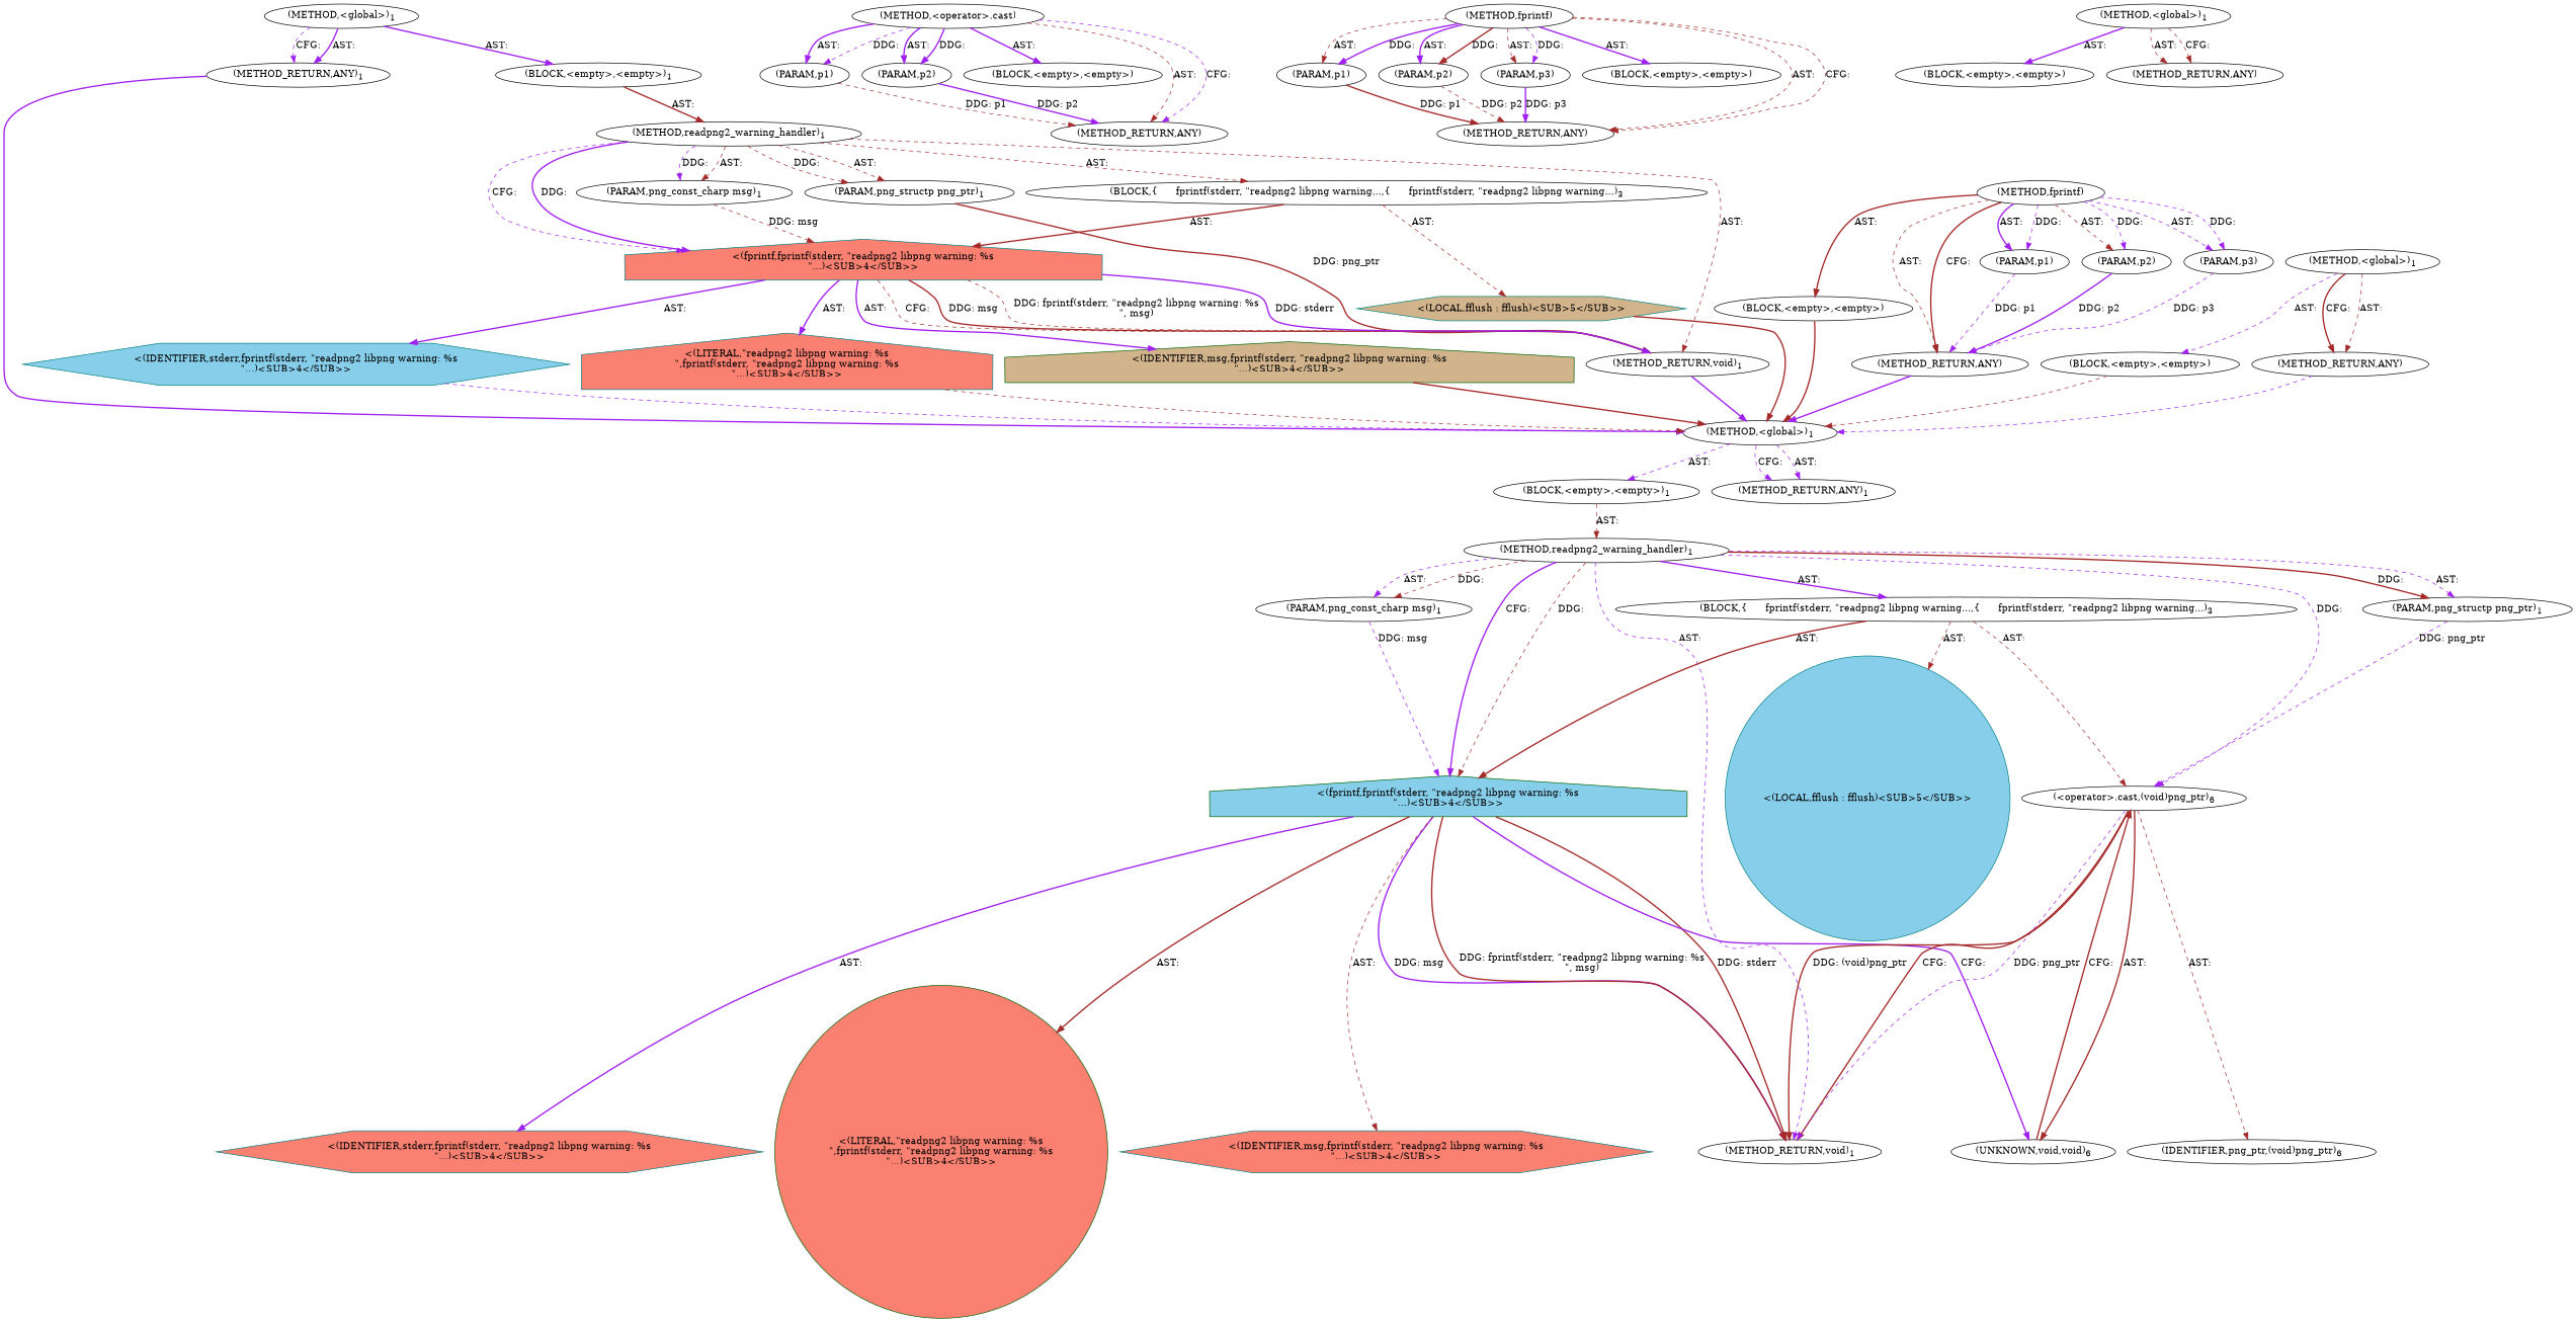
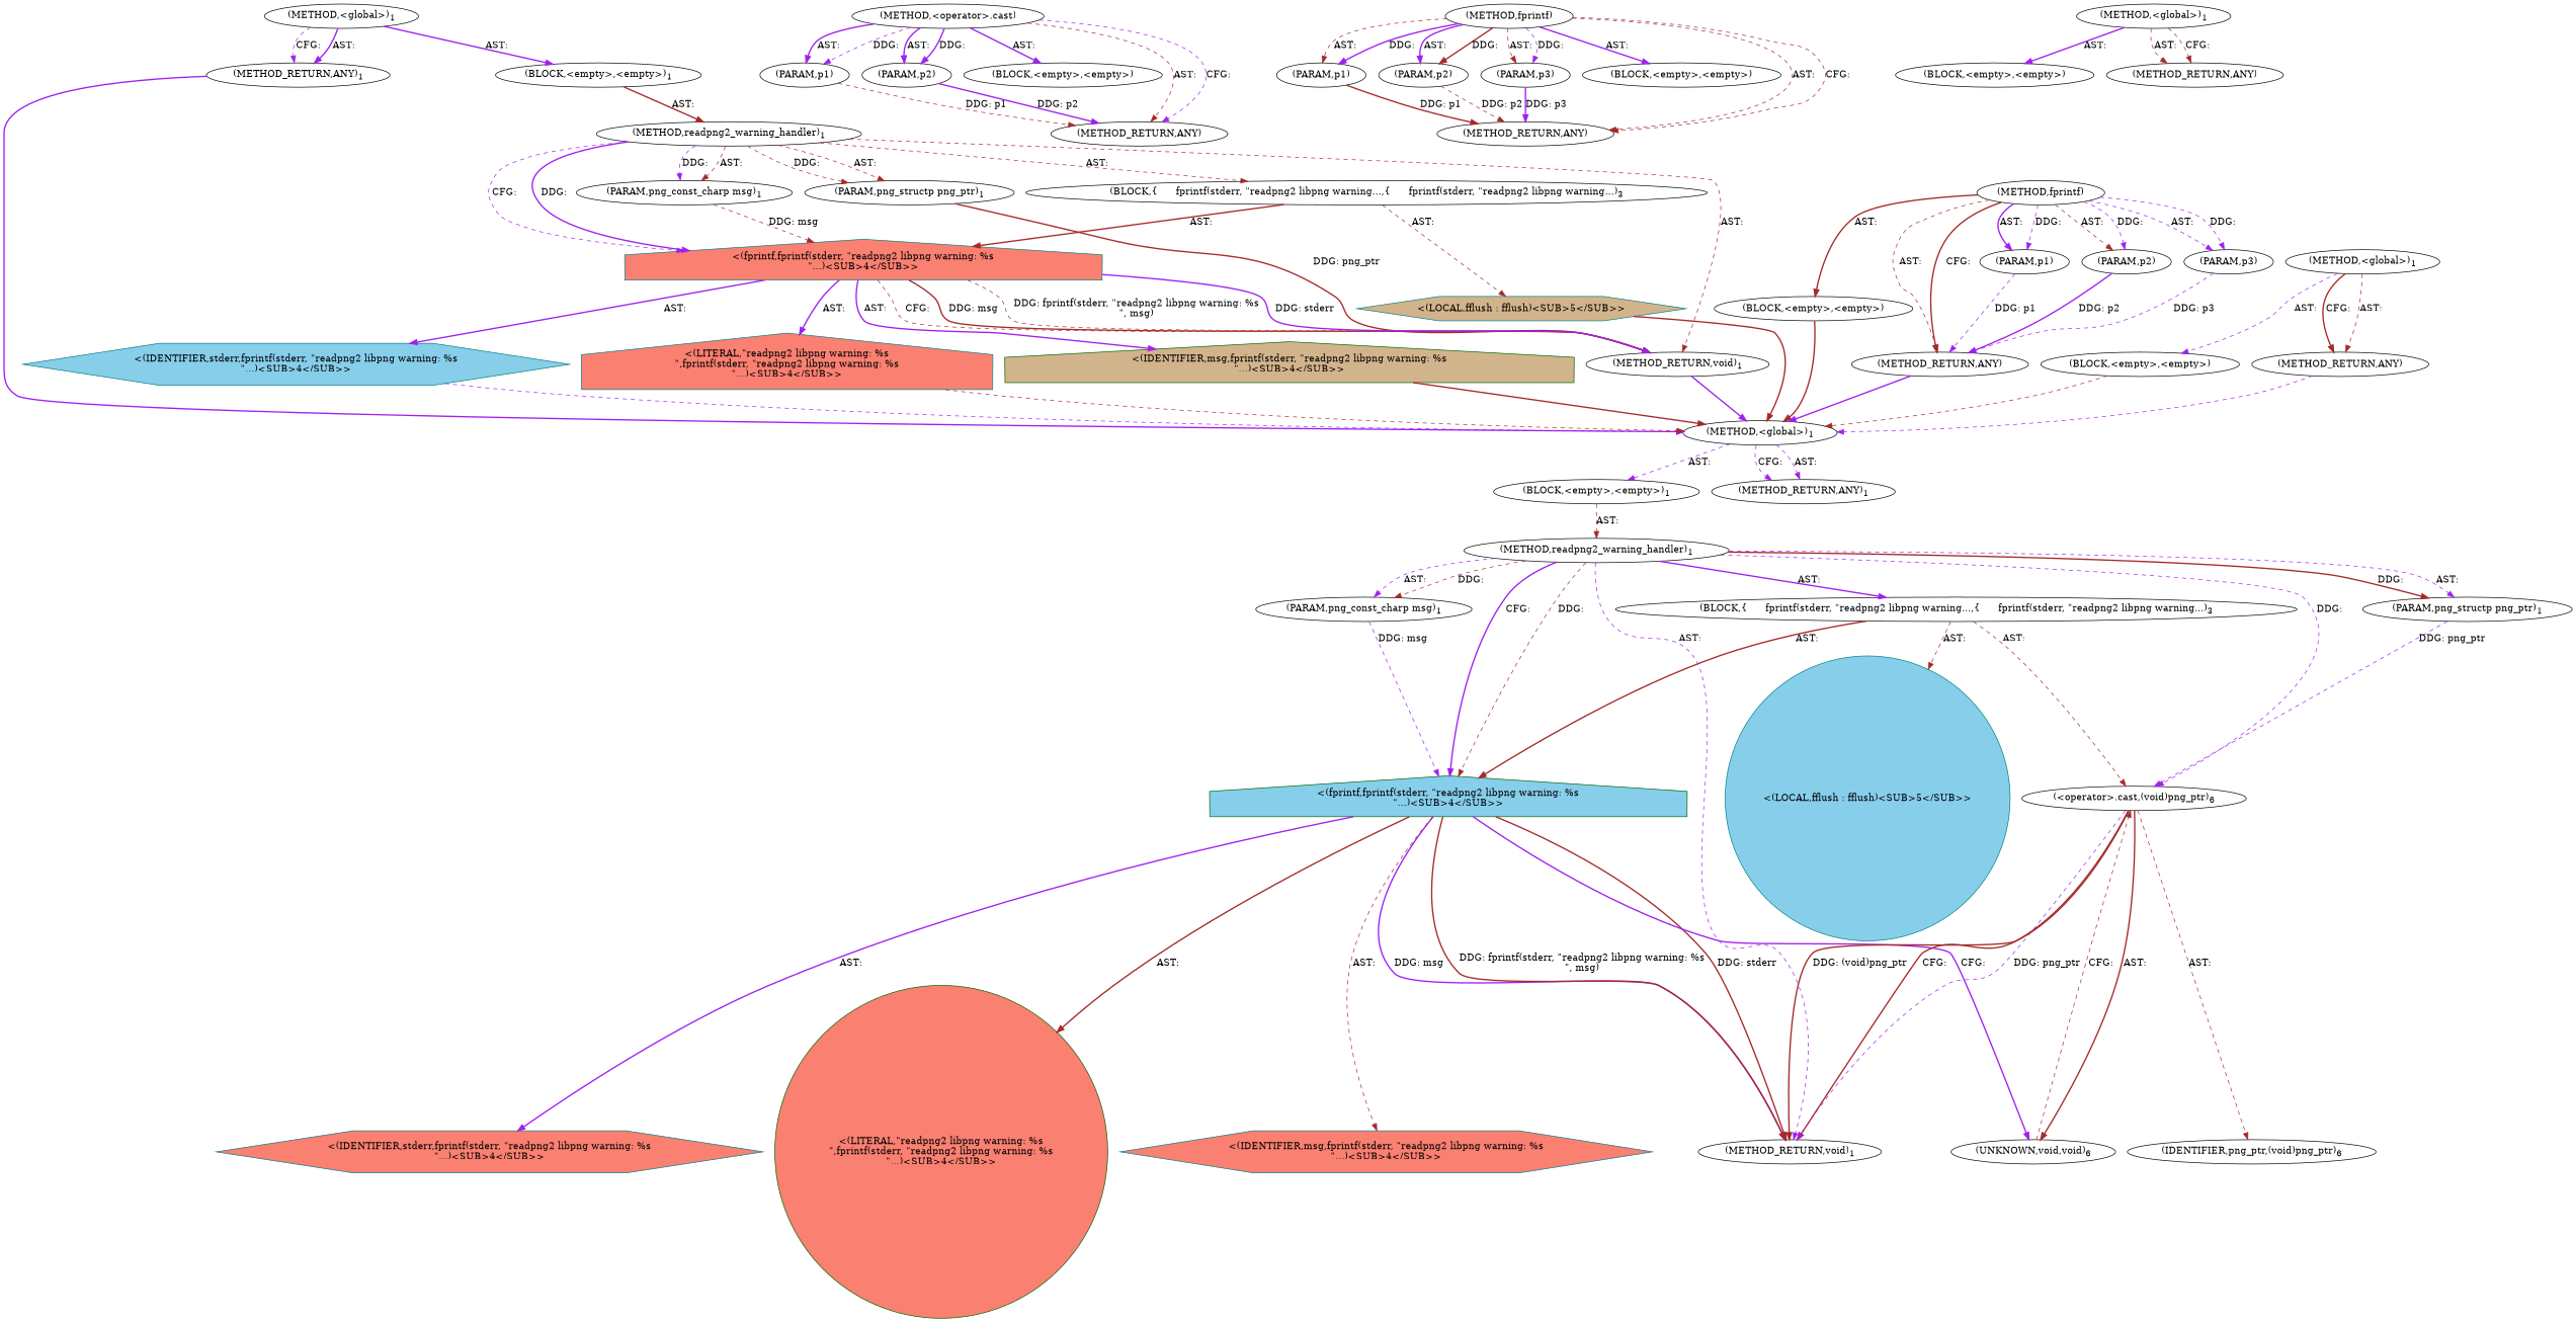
  digraph {
    edge [color=purple style=dashed]
    n1 [label=<(METHOD,&lt;global&gt;)<SUB>1</SUB>>]
    n2 [label=<(BLOCK,&lt;empty&gt;,&lt;empty&gt;)<SUB>1</SUB>>]
    n3 [label=<(METHOD_RETURN,ANY)<SUB>1</SUB>>]
    n4 [label=<(METHOD,readpng2_warning_handler)<SUB>1</SUB>>]
    n5 [label=<(METHOD,&lt;global&gt;)<SUB>1</SUB>>]
    n6 [label=<(PARAM,png_structp png_ptr)<SUB>1</SUB>>]
    n7 [label=<(PARAM,png_const_charp msg)<SUB>1</SUB>>]
    n8 [label=<(BLOCK,{      fprintf(stderr, &quot;readpng2 libpng warning...,{      fprintf(stderr, &quot;readpng2 libpng warning...)<SUB>3</SUB>>]
    n9 [color=teal fillcolor=salmon label="<(fprintf,fprintf(stderr, &quot;readpng2 libpng warning: %s\n&quot;...)<SUB>4</SUB>>" shape=house style=filled]
    n10 [label=<(METHOD_RETURN,void)<SUB>1</SUB>>]
    n11 [color=teal fillcolor=tan label="<(LOCAL,fflush : fflush)<SUB>5</SUB>>" shape=hexagon style=filled]
    n12 [color=teal fillcolor=skyblue label="<(IDENTIFIER,stderr,fprintf(stderr, &quot;readpng2 libpng warning: %s\n&quot;...)<SUB>4</SUB>>" shape=hexagon style=filled]
    n13 [color=teal fillcolor=salmon label="<(LITERAL,&quot;readpng2 libpng warning: %s\n&quot;,fprintf(stderr, &quot;readpng2 libpng warning: %s\n&quot;...)<SUB>4</SUB>>" shape=house style=filled]
    n14 [color=darkgreen fillcolor=tan label="<(IDENTIFIER,msg,fprintf(stderr, &quot;readpng2 libpng warning: %s\n&quot;...)<SUB>4</SUB>>" shape=house style=filled]
    n15 [label=<(BLOCK,&lt;empty&gt;,&lt;empty&gt;)<SUB>1</SUB>>]
    n16 [label=<(METHOD_RETURN,ANY)<SUB>1</SUB>>]
    n17 [label=<(METHOD,fprintf)>]
    n18 [label=<(PARAM,p1)>]
    n19 [label=<(PARAM,p2)>]
    n20 [label=<(PARAM,p3)>]
    n21 [label=<(BLOCK,&lt;empty&gt;,&lt;empty&gt;)>]
    n22 [label=<(METHOD_RETURN,ANY)>]
    n23 [label=<(METHOD,&lt;global&gt;)<SUB>1</SUB>>]
    n24 [label=<(BLOCK,&lt;empty&gt;,&lt;empty&gt;)>]
    n25 [label=<(METHOD_RETURN,ANY)>]
    n26 [label=<(METHOD,readpng2_warning_handler)<SUB>1</SUB>>]
    n27 [label=<(PARAM,png_structp png_ptr)<SUB>1</SUB>>]
    n28 [label=<(PARAM,png_const_charp msg)<SUB>1</SUB>>]
    n29 [label=<(BLOCK,{      fprintf(stderr, &quot;readpng2 libpng warning...,{      fprintf(stderr, &quot;readpng2 libpng warning...)<SUB>3</SUB>>]
    n30 [color=darkgreen fillcolor=skyblue label="<(fprintf,fprintf(stderr, &quot;readpng2 libpng warning: %s\n&quot;...)<SUB>4</SUB>>" shape=house style=filled]
    n31 [label=<(&lt;operator&gt;.cast,(void)png_ptr)<SUB>6</SUB>>]
    n32 [label=<(METHOD_RETURN,void)<SUB>1</SUB>>]
    n33 [color=teal fillcolor=skyblue label="<(LOCAL,fflush : fflush)<SUB>5</SUB>>" shape=circle style=filled]
    n34 [color=teal fillcolor=salmon label="<(IDENTIFIER,stderr,fprintf(stderr, &quot;readpng2 libpng warning: %s\n&quot;...)<SUB>4</SUB>>" shape=hexagon style=filled]
    n35 [color=darkgreen fillcolor=salmon label="<(LITERAL,&quot;readpng2 libpng warning: %s\n&quot;,fprintf(stderr, &quot;readpng2 libpng warning: %s\n&quot;...)<SUB>4</SUB>>" shape=circle style=filled]
    n36 [color=teal fillcolor=salmon label="<(IDENTIFIER,msg,fprintf(stderr, &quot;readpng2 libpng warning: %s\n&quot;...)<SUB>4</SUB>>" shape=hexagon style=filled]
    n37 [label=<(UNKNOWN,void,void)<SUB>6</SUB>>]
    n38 [label=<(IDENTIFIER,png_ptr,(void)png_ptr)<SUB>6</SUB>>]
    n39 [label=<(METHOD,&lt;operator&gt;.cast)>]
    n40 [label=<(PARAM,p1)>]
    n41 [label=<(PARAM,p2)>]
    n42 [label=<(BLOCK,&lt;empty&gt;,&lt;empty&gt;)>]
    n43 [label=<(METHOD_RETURN,ANY)>]
    n44 [label=<(METHOD,fprintf)>]
    n45 [label=<(PARAM,p1)>]
    n46 [label=<(PARAM,p2)>]
    n47 [label=<(PARAM,p3)>]
    n48 [label=<(BLOCK,&lt;empty&gt;,&lt;empty&gt;)>]
    n49 [label=<(METHOD_RETURN,ANY)>]
    n50 [label=<(METHOD,&lt;global&gt;)<SUB>1</SUB>>]
    n51 [label=<(BLOCK,&lt;empty&gt;,&lt;empty&gt;)>]
    n52 [label=<(METHOD_RETURN,ANY)>]
    n1 -> n2 [label="AST: " style=bold]
    n1 -> n3 [label="AST: " style=bold]
    n1 -> n3 [label="CFG: "]
    n2 -> n4 [color=brown label="AST: " style=bold]
    n3 -> n5 [style=bold]
    n4 -> n6 [color=brown label="AST: "]
    n4 -> n6 [color=brown label="DDG: "]
    n4 -> n7 [color=brown label="AST: "]
    n4 -> n7 [label="DDG: "]
    n4 -> n8 [color=brown label="AST: "]
    n4 -> n9 [label="CFG: "]
    n4 -> n9 [label="DDG: " style=bold]
    n4 -> n10 [color=brown label="AST: "]
    n5 -> n15 [label="AST: "]
    n5 -> n16 [label="AST: "]
    n5 -> n16 [label="CFG: "]
    n6 -> n10 [color=brown label="DDG: png_ptr" style=bold]
    n7 -> n9 [color=brown label="DDG: msg"]
    n8 -> n9 [color=brown label="AST: " style=bold]
    n8 -> n11 [color=brown label="AST: "]
    n9 -> n10 [color=brown label="CFG: "]
    n9 -> n10 [color=brown label="DDG: msg" style=bold]
    n9 -> n10 [color=brown label="DDG: fprintf(stderr, &quot;readpng2 libpng warning: %s\n&quot;, msg)"]
    n9 -> n10 [label="DDG: stderr" style=bold]
    n9 -> n12 [label="AST: " style=bold]
    n9 -> n13 [label="AST: " style=bold]
    n9 -> n14 [label="AST: " style=bold]
    n10 -> n5 [style=bold]
    n11 -> n5 [color=brown style=bold]
    n12 -> n5
    n13 -> n5 [color=brown]
    n14 -> n5 [color=brown style=bold]
    n15 -> n26 [color=brown label="AST: "]
    n17 -> n18 [label="AST: " style=bold]
    n17 -> n18 [label="DDG: "]
    n17 -> n19 [color=brown label="AST: "]
    n17 -> n19 [label="DDG: "]
    n17 -> n20 [label="AST: "]
    n17 -> n20 [label="DDG: "]
    n17 -> n21 [color=brown label="AST: " style=bold]
    n17 -> n22 [color=brown label="AST: "]
    n17 -> n22 [color=brown label="CFG: " style=bold]
    n18 -> n22 [label="DDG: p1"]
    n19 -> n22 [label="DDG: p2" style=bold]
    n20 -> n22 [label="DDG: p3"]
    n21 -> n5 [color=brown style=bold]
    n22 -> n5 [style=bold]
    n23 -> n24 [label="AST: "]
    n23 -> n25 [color=brown label="AST: "]
    n23 -> n25 [color=brown label="CFG: " style=bold]
    n24 -> n5 [color=brown]
    n25 -> n5
    n26 -> n27 [label="AST: "]
    n26 -> n27 [color=brown label="DDG: " style=bold]
    n26 -> n28 [label="AST: "]
    n26 -> n28 [color=brown label="DDG: "]
    n26 -> n29 [label="AST: " style=bold]
    n26 -> n30 [label="CFG: " style=bold]
    n26 -> n30 [color=brown label="DDG: "]
    n26 -> n31 [label="DDG: "]
    n26 -> n32 [label="AST: "]
    n27 -> n31 [label="DDG: png_ptr"]
    n28 -> n30 [label="DDG: msg"]
    n29 -> n30 [color=brown label="AST: " style=bold]
    n29 -> n31 [color=brown label="AST: "]
    n29 -> n33 [color=brown label="AST: "]
    n30 -> n32 [label="DDG: msg" style=bold]
    n30 -> n32 [color=brown label="DDG: fprintf(stderr, &quot;readpng2 libpng warning: %s\n&quot;, msg)" style=bold]
    n30 -> n32 [color=brown label="DDG: stderr" style=bold]
    n30 -> n34 [label="AST: " style=bold]
    n30 -> n35 [color=brown label="AST: " style=bold]
    n30 -> n36 [color=brown label="AST: "]
    n30 -> n37 [label="CFG: " style=bold]
    n31 -> n32 [color=brown label="CFG: " style=bold]
    n31 -> n32 [label="DDG: png_ptr"]
    n31 -> n32 [color=brown label="DDG: (void)png_ptr" style=bold]
    n31 -> n37 [color=brown label="AST: " style=bold]
    n31 -> n38 [color=brown label="AST: "]
-   n37 -> n31 [color=brown label="CFG: " style=bold]
+   n37 -> n31 [color=brown label="CFG: "]
    n39 -> n40 [label="AST: " style=bold]
    n39 -> n40 [label="DDG: "]
    n39 -> n41 [label="AST: " style=bold]
    n39 -> n41 [label="DDG: " style=bold]
    n39 -> n42 [label="AST: " style=bold]
    n39 -> n43 [color=brown label="AST: "]
    n39 -> n43 [label="CFG: "]
    n40 -> n43 [color=brown label="DDG: p1"]
    n41 -> n43 [label="DDG: p2" style=bold]
    n44 -> n45 [color=brown label="AST: "]
    n44 -> n45 [label="DDG: " style=bold]
    n44 -> n46 [label="AST: " style=bold]
    n44 -> n46 [color=brown label="DDG: " style=bold]
    n44 -> n47 [color=brown label="AST: "]
    n44 -> n47 [label="DDG: "]
    n44 -> n48 [label="AST: " style=bold]
    n44 -> n49 [color=brown label="AST: "]
    n44 -> n49 [color=brown label="CFG: "]
    n45 -> n49 [color=brown label="DDG: p1" style=bold]
    n46 -> n49 [color=brown label="DDG: p2"]
    n47 -> n49 [label="DDG: p3" style=bold]
    n50 -> n51 [label="AST: " style=bold]
    n50 -> n52 [color=brown label="AST: "]
    n50 -> n52 [color=brown label="CFG: "]
  }
